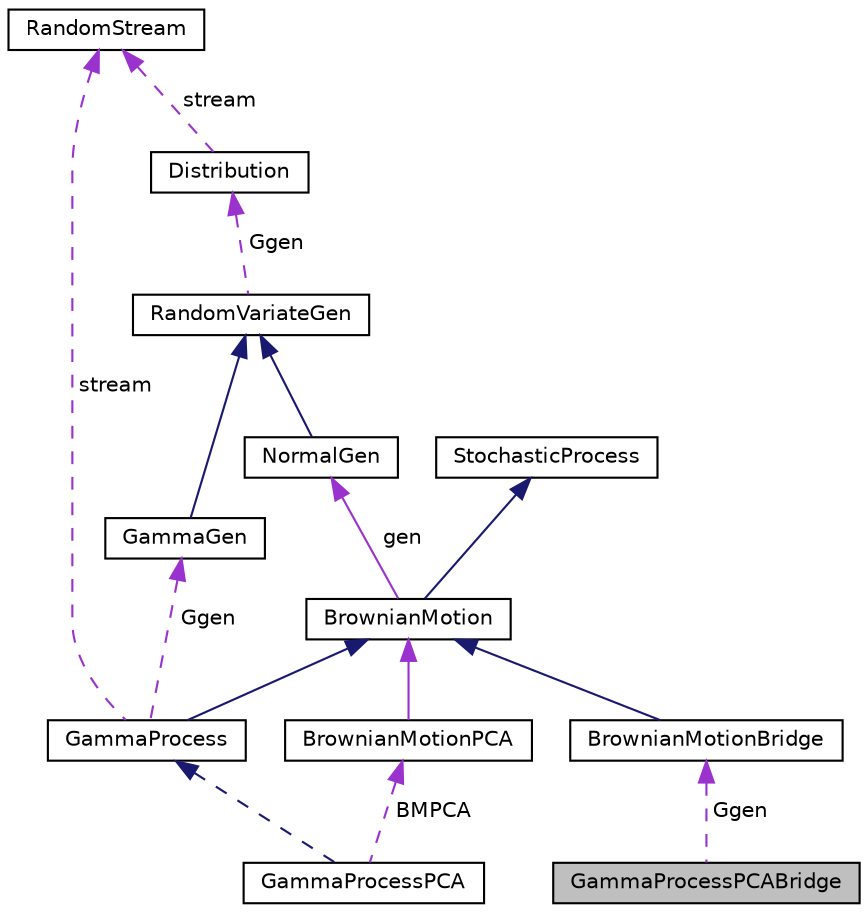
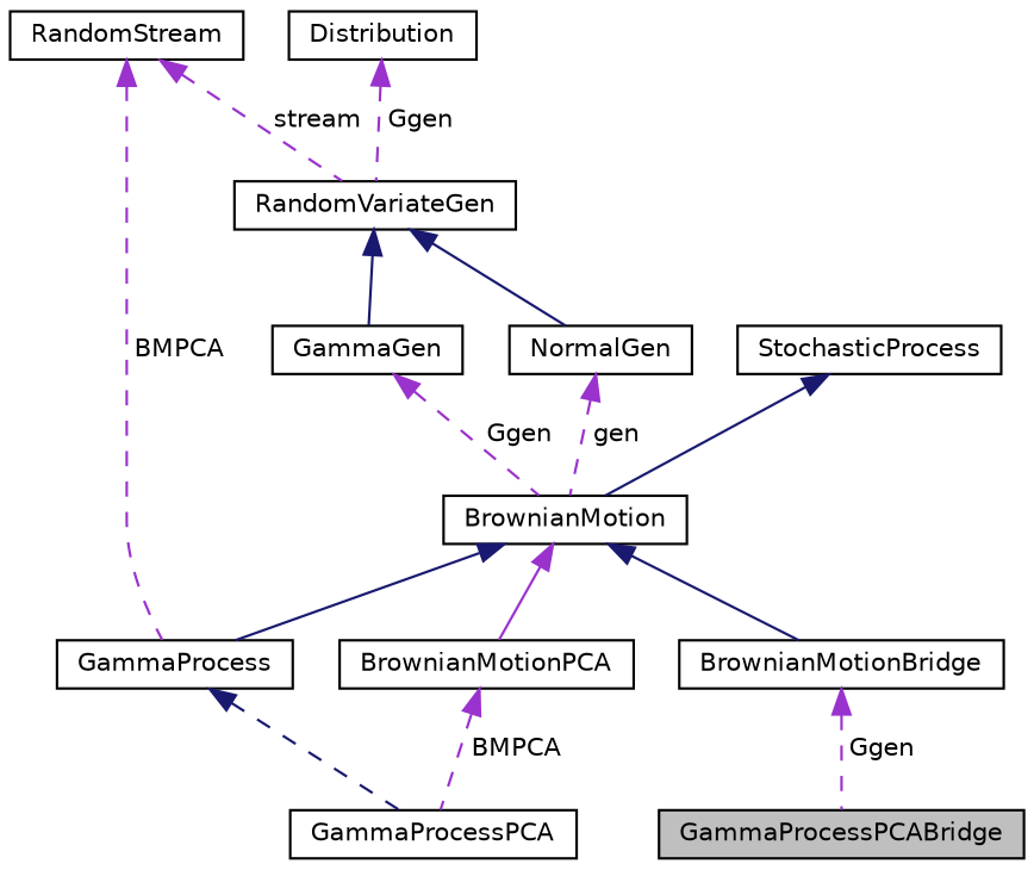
  digraph {
    node [color=black fontname=Helvetica fontsize=10 shape=record]
    edge [color=darkorchid3 dir=back fontname=Helvetica fontsize=10 labelfontname=Helvetica labelfontsize=10 style=dashed]
    n1 [fillcolor=grey75 fontcolor=black height=0.2 label=GammaProcessPCABridge style=filled width=0.4]
    n2 [height=0.2 label=GammaProcessPCA width=0.4]
    n3 [height=0.2 label=GammaProcess width=0.4]
    n4 [height=0.2 label=StochasticProcess width=0.4]
    n5 [height=0.2 label=BrownianMotion width=0.4]
    n6 [height=0.2 label=BrownianMotionPCA width=0.4]
    n7 [height=0.2 label=BrownianMotionBridge width=0.4]
    n8 [height=0.2 label=GammaGen width=0.4]
    n9 [height=0.2 label=RandomVariateGen width=0.4]
    n10 [height=0.2 label=NormalGen width=0.4]
    n11 [height=0.2 label=Distribution width=0.4]
    n12 [height=0.2 label=RandomStream width=0.4]
    n3 -> n2 [color=midnightblue]
    n4 -> n5 [color=midnightblue style=solid]
    n5 -> n3 [color=midnightblue style=solid]
    n5 -> n6 [style=solid]
    n5 -> n7 [color=midnightblue style=solid]
    n6 -> n2 [label=" BMPCA"]
    n7 -> n1 [label=" Ggen"]
-   n8 -> n3 [label=" Ggen"]
+   n8 -> n5 [label=" Ggen"]
    n9 -> n8 [color=midnightblue style=solid]
    n9 -> n10 [color=midnightblue style=solid]
-   n10 -> n5 [label=" gen" style=solid]
+   n10 -> n5 [label=" gen"]
    n11 -> n9 [label=" Ggen"]
-   n12 -> n3 [label=" stream"]
-   n12 -> n11 [label=" stream"]
+   n12 -> n3 [label=" BMPCA"]
+   n12 -> n9 [label=" stream"]
  }
